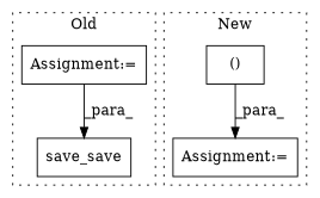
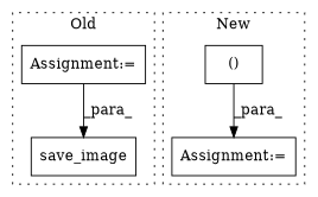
  digraph {
    node [a=7 l=1 shape=box]
-   n1 [a=32 l="11,1" label=save_save s="8998,9046"]
+   n1 [a=32 l="11,1" label=save_image s="8998,9046"]
    n2 [label="Assignment:=" s=8723]
    n3 [a=106 l=29 label="()" s=8925]
    n4 [label="Assignment:=" s=8904]
    subgraph cluster_1 {
      label=Old
      style=dotted
      n1
      n2
    }
    subgraph cluster_2 {
      label=New
      style=dotted
      n3
      n4
    }
    n2 -> n1 [label=_para_]
    n3 -> n4 [label=_para_]
  }
